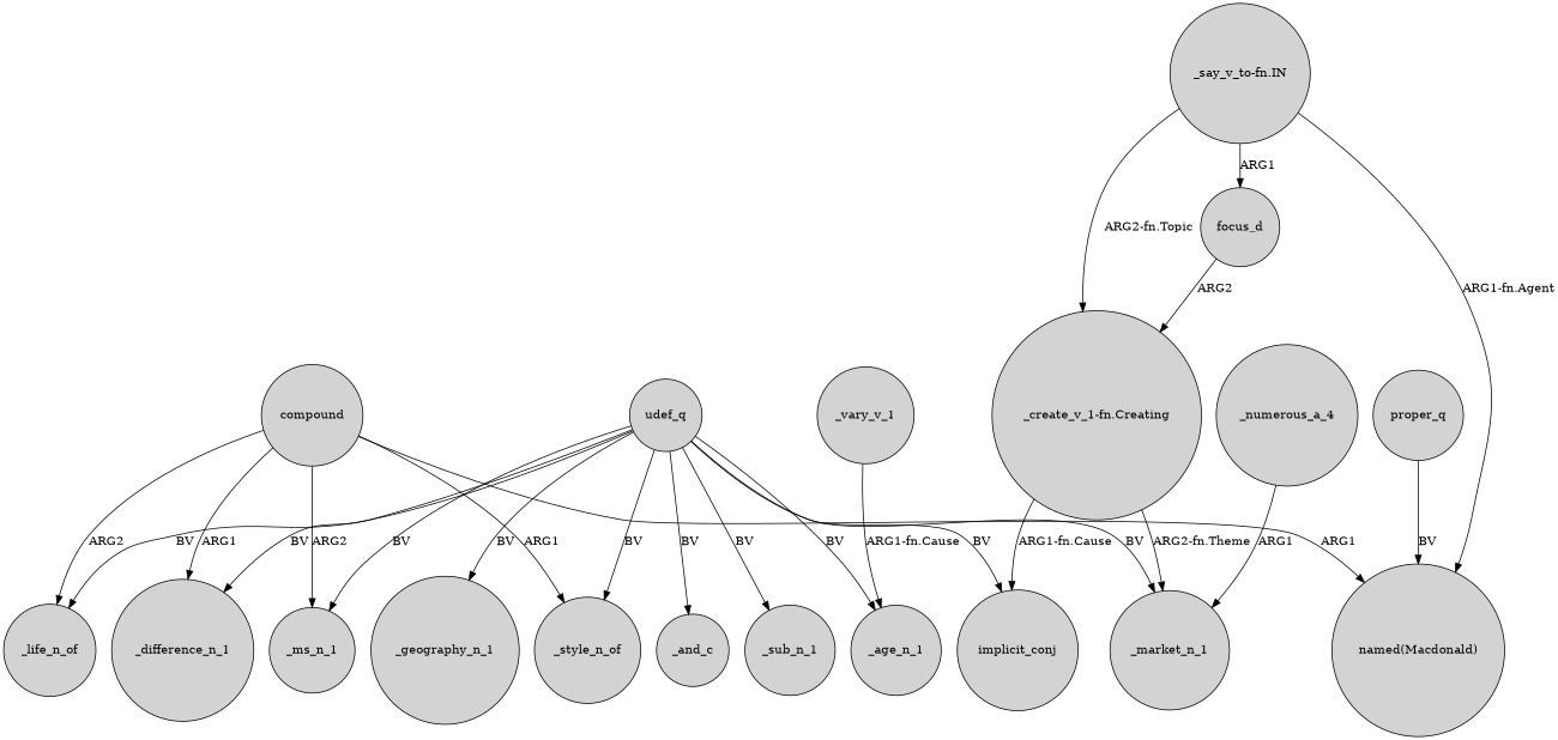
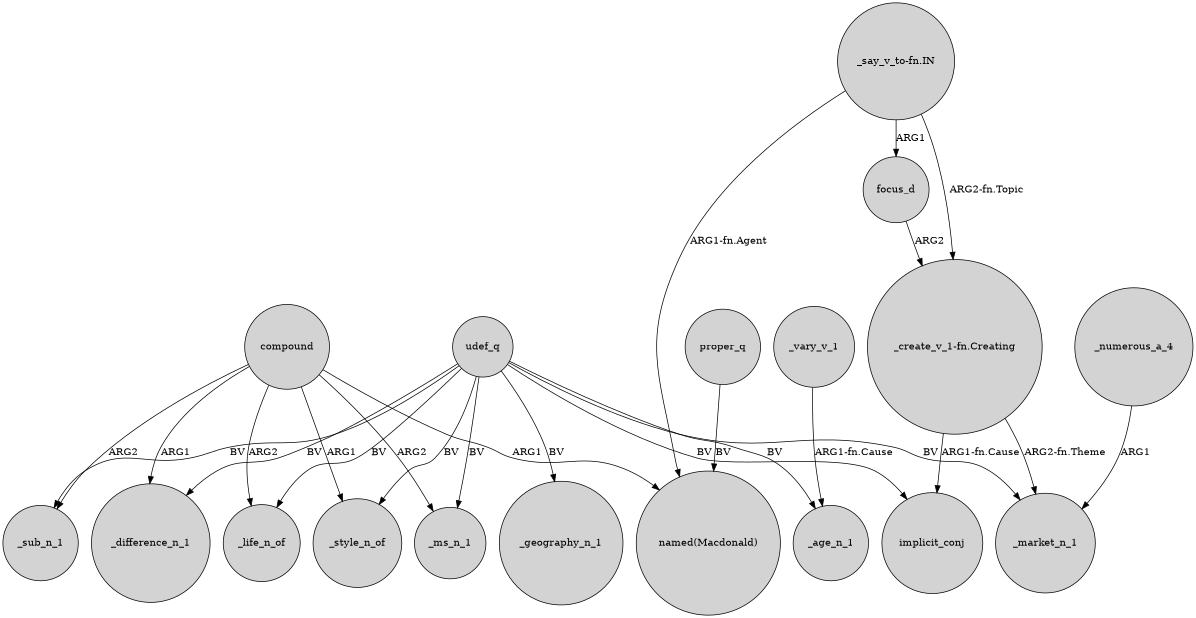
  digraph {
    node [shape=circle style=filled]
    compound
    _life_n_of
    "named(Macdonald)"
    _style_n_of
    _ms_n_1
    _sub_n_1
    _difference_n_1
    proper_q
    "_create_v_1-fn.Creating"
    _market_n_1
    implicit_conj
    udef_q
    _geography_n_1
    _age_n_1
-   _and_c
    n16 [label=_numerous_a_4]
    "_say_v_to-fn.IN"
    focus_d
    _vary_v_1
    compound -> _life_n_of [label=ARG2]
    compound -> "named(Macdonald)" [label=ARG1]
    compound -> _style_n_of [label=ARG1]
    compound -> _ms_n_1 [label=ARG2]
+   compound -> _sub_n_1 [label=ARG2]
    compound -> _difference_n_1 [label=ARG1]
    proper_q -> "named(Macdonald)" [label=BV]
    "_create_v_1-fn.Creating" -> _market_n_1 [label="ARG2-fn.Theme"]
    "_create_v_1-fn.Creating" -> implicit_conj [label="ARG1-fn.Cause"]
    udef_q -> _life_n_of [label=BV]
    udef_q -> _style_n_of [label=BV]
    udef_q -> _ms_n_1 [label=BV]
    udef_q -> _sub_n_1 [label=BV]
    udef_q -> _difference_n_1 [label=BV]
    udef_q -> _market_n_1 [label=BV]
    udef_q -> implicit_conj [label=BV]
    udef_q -> _geography_n_1 [label=BV]
    udef_q -> _age_n_1 [label=BV]
-   udef_q -> _and_c [label=BV]
    n16 -> _market_n_1 [label=ARG1]
    "_say_v_to-fn.IN" -> "named(Macdonald)" [label="ARG1-fn.Agent"]
    "_say_v_to-fn.IN" -> "_create_v_1-fn.Creating" [label="ARG2-fn.Topic"]
    "_say_v_to-fn.IN" -> focus_d [label=ARG1]
    focus_d -> "_create_v_1-fn.Creating" [label=ARG2]
    _vary_v_1 -> _age_n_1 [label="ARG1-fn.Cause"]
  }
